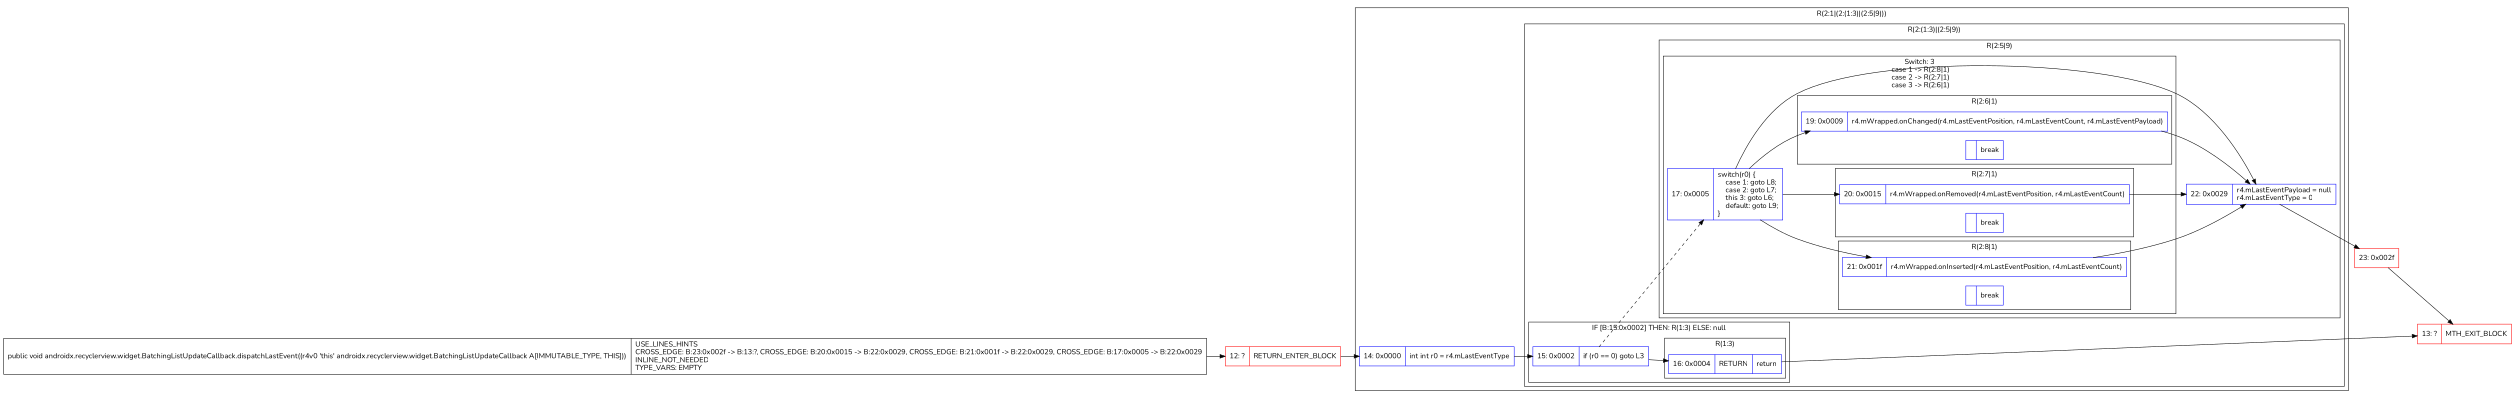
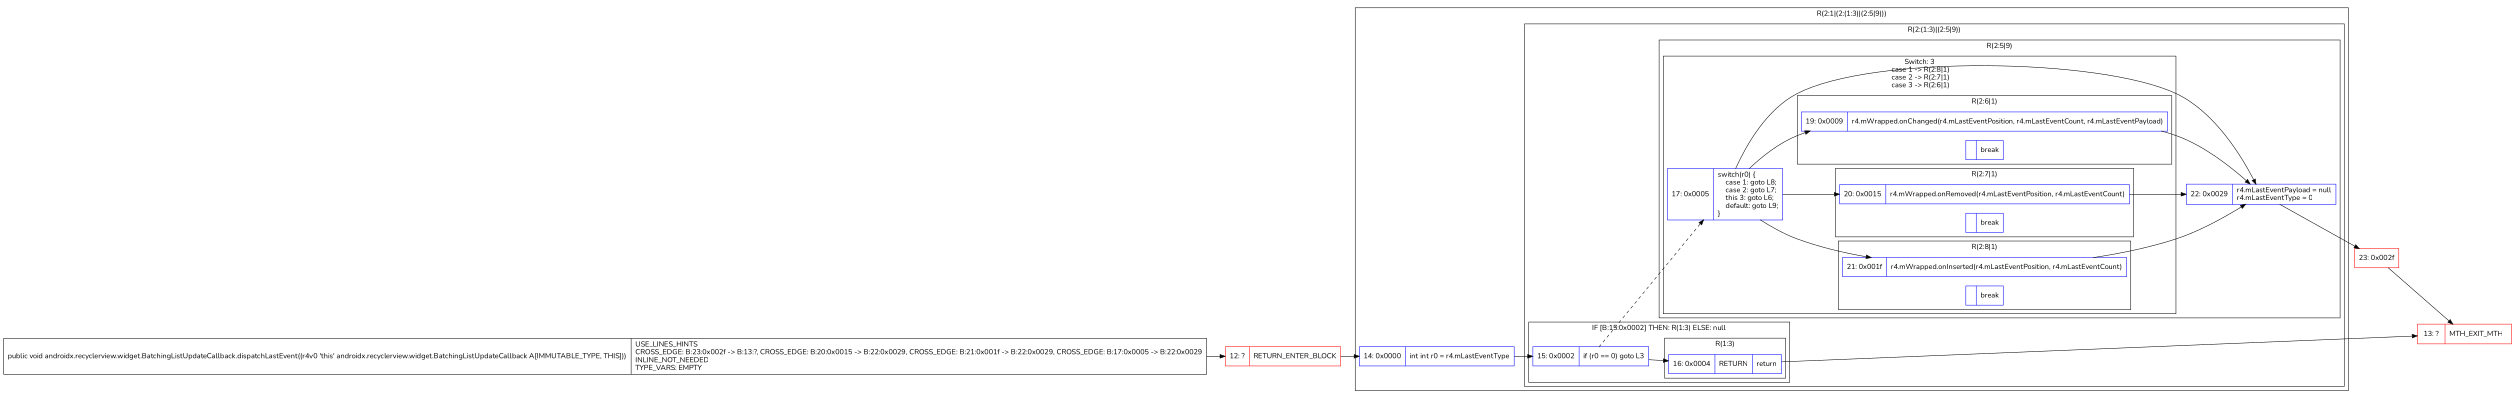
  digraph {
    fontname=Nunito
    rankdir=LR
    node [color=blue fontname=Nunito shape=record]
    edge [fontname=Nunito]
    n1 [label="{16\:\ 0x0004|RETURN\l|return\l}"]
    n2 [label="{15\:\ 0x0002|if (r0 == 0) goto L3\l}"]
    n3 [label="{21\:\ 0x001f|r4.mWrapped.onInserted(r4.mLastEventPosition, r4.mLastEventCount)\l}"]
    n4 [label="{|break\l}"]
    n5 [label="{20\:\ 0x0015|r4.mWrapped.onRemoved(r4.mLastEventPosition, r4.mLastEventCount)\l}"]
    n6 [label="{|break\l}"]
    n7 [label="{19\:\ 0x0009|r4.mWrapped.onChanged(r4.mLastEventPosition, r4.mLastEventCount, r4.mLastEventPayload)\l}"]
    n8 [label="{|break\l}"]
    n9 [label="{17\:\ 0x0005|switch(r0) \{\l    case 1: goto L8;\l    case 2: goto L7;\l    this 3: goto L6;\l    default: goto L9;\l\}\l}"]
    n10 [label="{22\:\ 0x0029|r4.mLastEventPayload = null\lr4.mLastEventType = 0\l}"]
    n11 [label="{14\:\ 0x0000|int int r0 = r4.mLastEventType\l}"]
-   n12 [color=red label="{13\:\ ?|MTH_EXIT_BLOCK\l}"]
+   n12 [color=red label="{13\:\ ?|MTH_EXIT_MTH\l}"]
    n13 [color=red label="{23\:\ 0x002f}"]
    n14 [color=red label="{12\:\ ?|RETURN_ENTER_BLOCK\l}"]
    n15 [label="{public void androidx.recyclerview.widget.BatchingListUpdateCallback.dispatchLastEvent((r4v0 'this' androidx.recyclerview.widget.BatchingListUpdateCallback A[IMMUTABLE_TYPE, THIS]))  | USE_LINES_HINTS\lCROSS_EDGE: B:23:0x002f \-\> B:13:?, CROSS_EDGE: B:20:0x0015 \-\> B:22:0x0029, CROSS_EDGE: B:21:0x001f \-\> B:22:0x0029, CROSS_EDGE: B:17:0x0005 \-\> B:22:0x0029\lINLINE_NOT_NEEDED\lTYPE_VARS: EMPTY\l}" color=""]
    subgraph cluster_1 {
      label="R(2:1|(2:(1:3)|(2:5|9)))"
      n11
      subgraph cluster_2 {
        label="R(2:(1:3)|(2:5|9))"
        subgraph cluster_3 {
          label="IF [B:15:0x0002] THEN: R(1:3) ELSE: null"
          n2
          subgraph cluster_4 {
            label="R(1:3)"
            n1
          }
        }
        subgraph cluster_5 {
          label="R(2:5|9)"
          n10
          subgraph cluster_6 {
            label="Switch: 3\n case 1 -> R(2:8|1)\n case 2 -> R(2:7|1)\n case 3 -> R(2:6|1)"
            n9
            subgraph cluster_7 {
              label="R(2:8|1)"
              n3
              n4
            }
            subgraph cluster_8 {
              label="R(2:7|1)"
              n5
              n6
            }
            subgraph cluster_9 {
              label="R(2:6|1)"
              n7
              n8
            }
          }
        }
      }
    }
    n1 -> n12
    n2 -> n1
    n2 -> n9 [style=dashed]
    n3 -> n10
    n5 -> n10
    n7 -> n10
    n9 -> n3
    n9 -> n5
    n9 -> n7
    n9 -> n10
    n10 -> n13
    n11 -> n2
    n13 -> n12
    n14 -> n11
    n15 -> n14
  }
